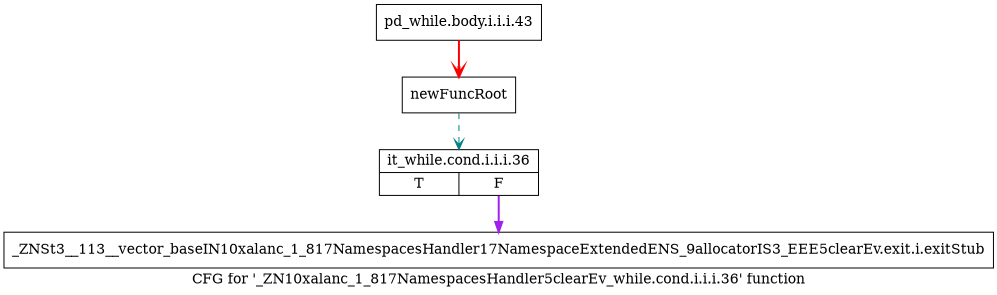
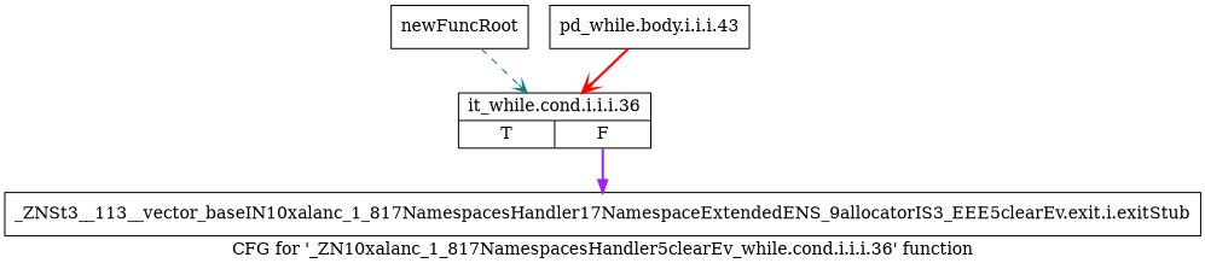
  digraph {
    label="CFG for '_ZN10xalanc_1_817NamespacesHandler5clearEv_while.cond.i.i.i.36' function"
    node [shape=record]
    edge [arrowhead=vee style=bold]
    n1 [label="{newFuncRoot}"]
    n2 [label="{it_while.cond.i.i.i.36|{<s0>T|<s1>F}}"]
    n3 [label="{_ZNSt3__113__vector_baseIN10xalanc_1_817NamespacesHandler17NamespaceExtendedENS_9allocatorIS3_EEE5clearEv.exit.i.exitStub}"]
    n4 [label="{pd_while.body.i.i.i.43}"]
    n1 -> n2 [color=teal style=dashed]
    n2 -> n3 [arrowhead=normal color=purple tailport=s1]
-   n4 -> n1 [color=red]
+   n4 -> n2 [color=red]
  }
